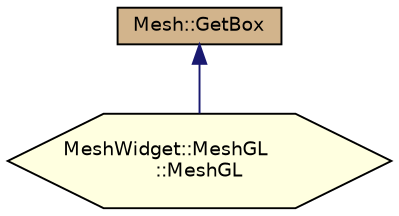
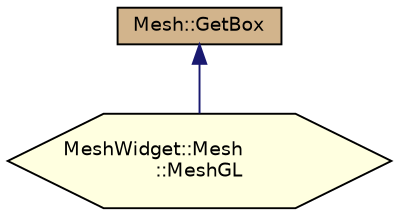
  digraph {
    rankdir=TB
    node [color=black fontname=Helvetica fontsize=10 style=filled]
    n1 [fillcolor=tan fontcolor=black height=0.2 label="Mesh::GetBox" shape=box width=0.4]
-   n2 [fillcolor=lightyellow height=0.2 label="MeshWidget::MeshGL\l::MeshGL" shape=hexagon width=0.4]
+   n2 [fillcolor=lightyellow height=0.2 label="MeshWidget::Mesh\l::MeshGL" shape=hexagon width=0.4]
    n1 -> n2 [color=midnightblue dir=back fontname=Helvetica fontsize=10 labelfontname=Helvetica labelfontsize=10 style=solid]
  }
